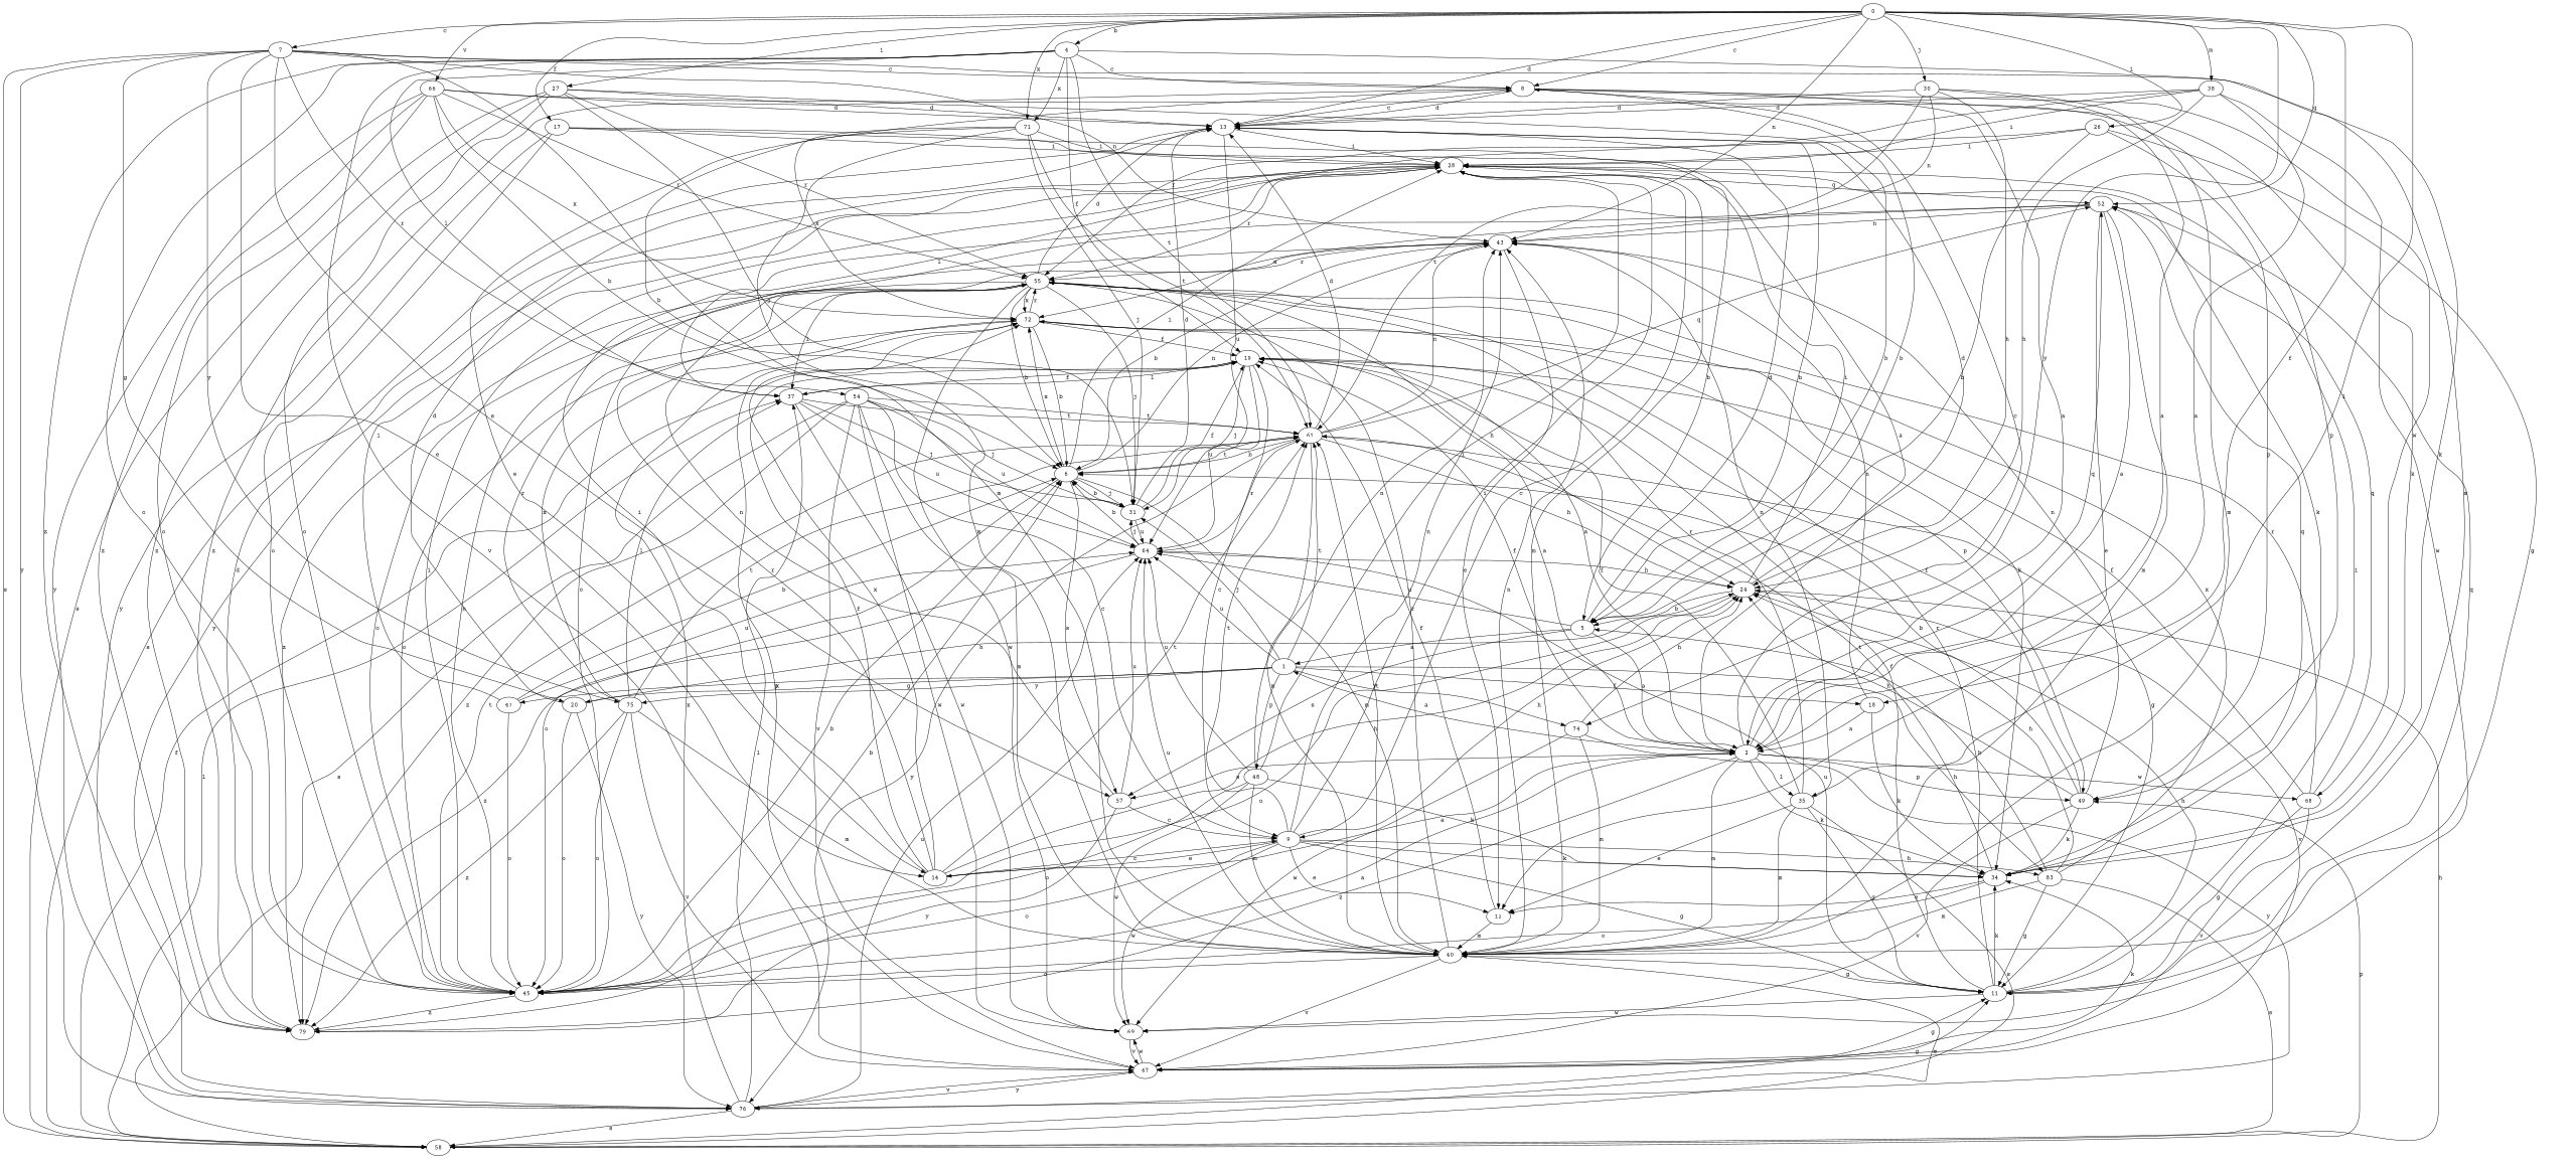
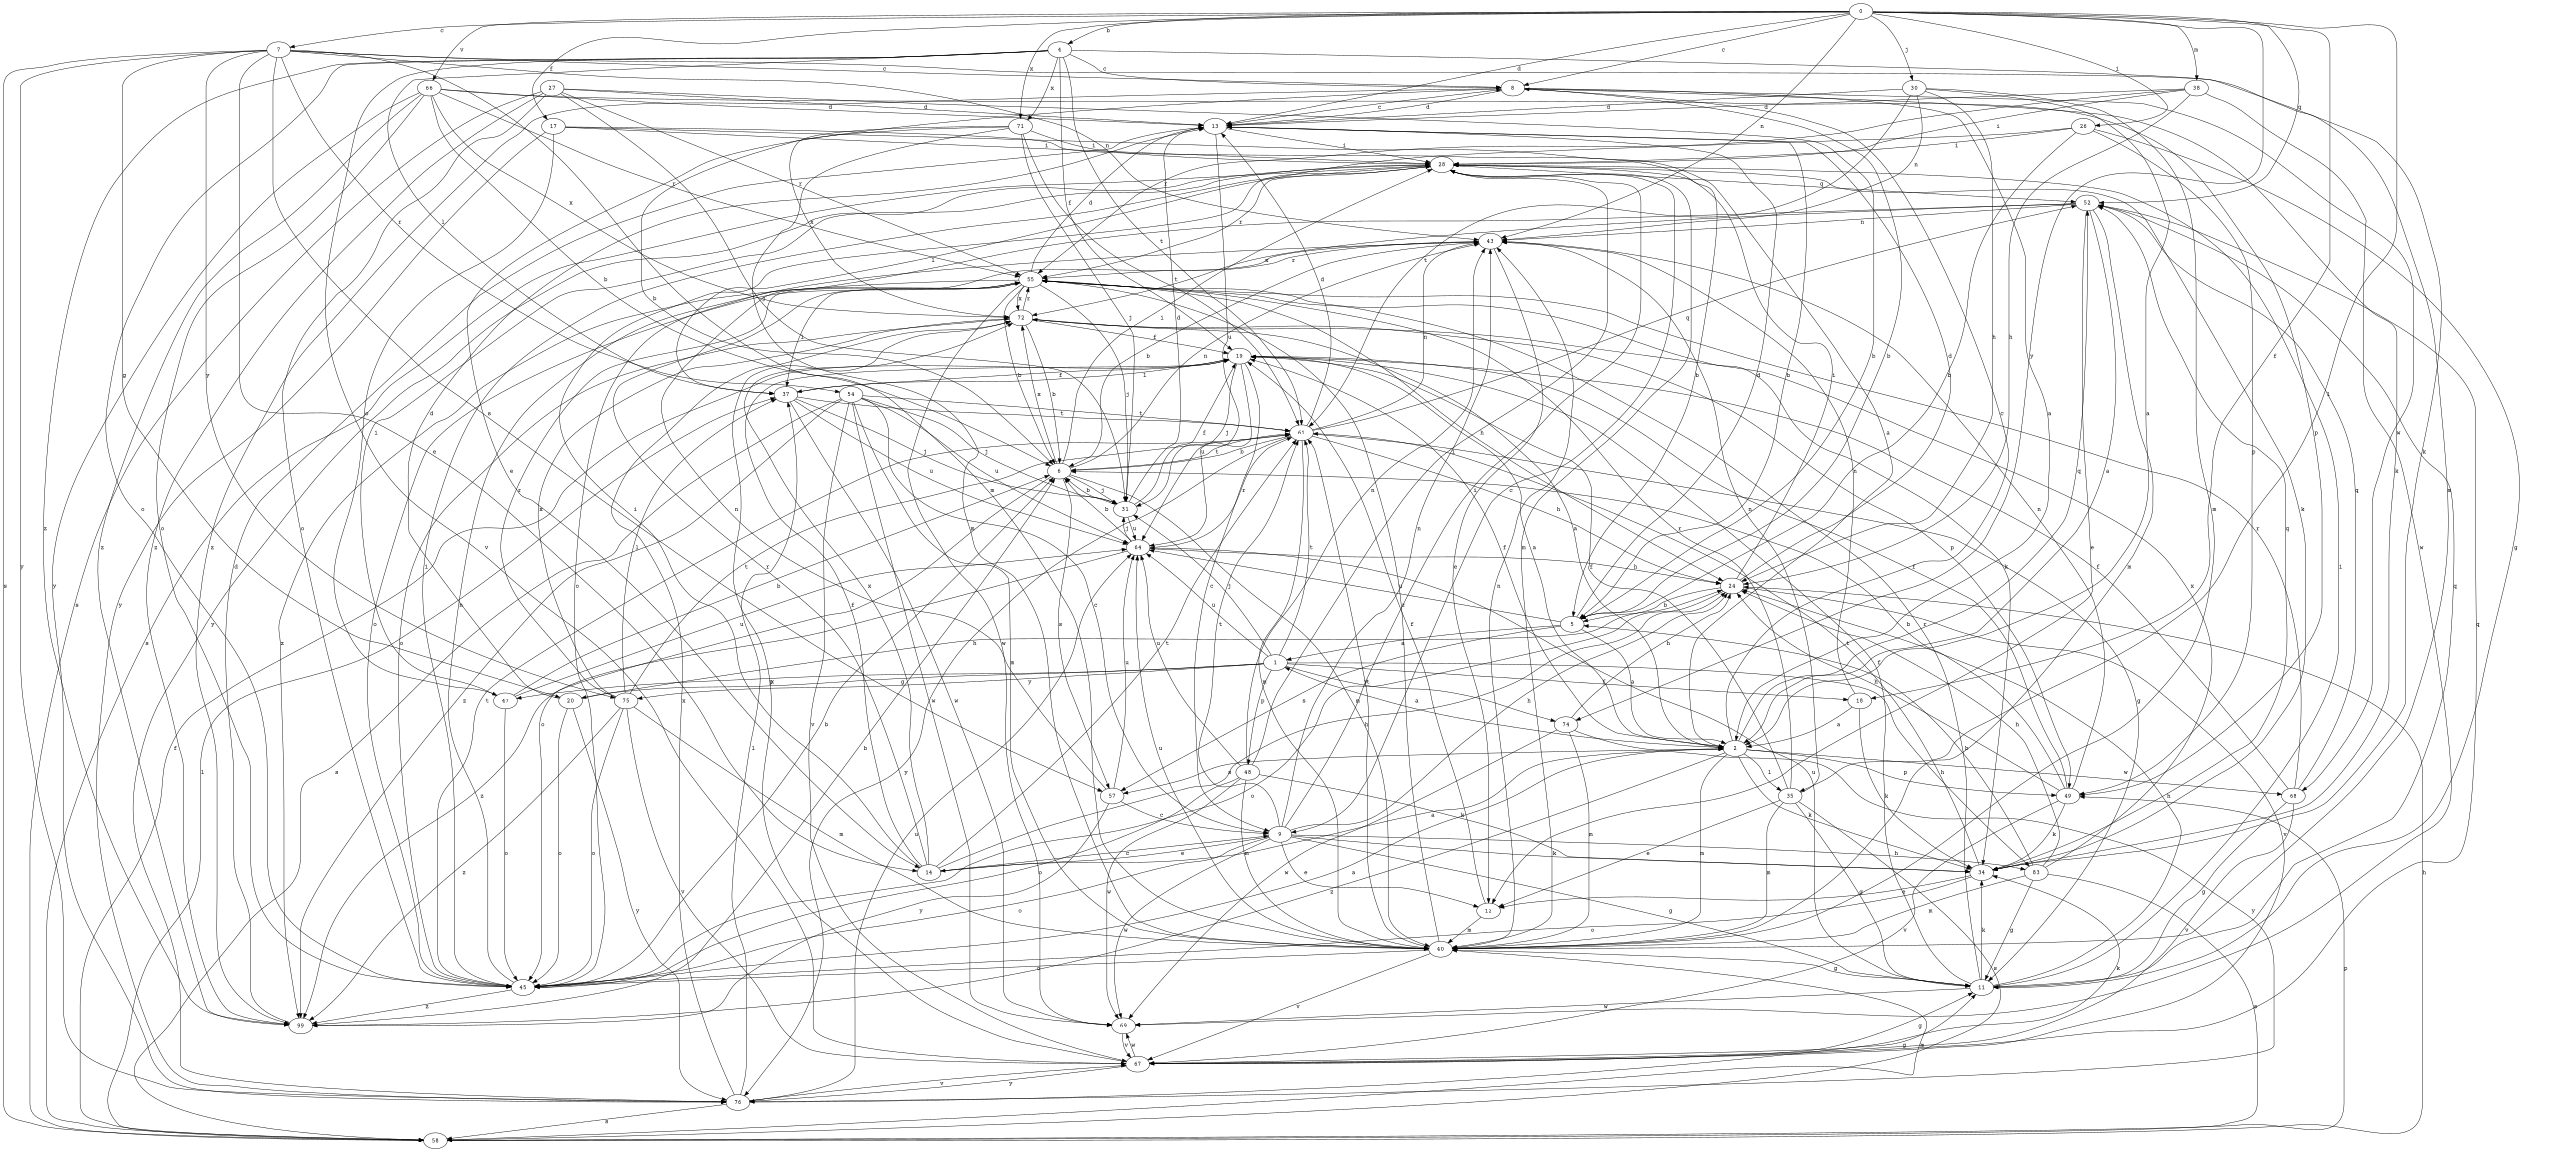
  strict digraph {
    fontname="Courier Prime"
    node [fontname="Courier Prime"]
    edge [fontname="Courier Prime"]
    0
    4
    7
    8
    13
    17
    18
    26
    27
    30
    35
    38
    43
    52
    66
    71
    74
    61
    19
    40
-   79
+   79 [label=99]
    37
    45
    67
    20
    75
    34
    57
    14
    54
    58
    76
    2
    68
    5
    64
    28
    49
    n39 [label=11]
    31
    55
    24
    n43 [label=12]
    69
    6
    72
    1
    n48 [label=83]
    47
    48
    9
    0 -> 4 [label=b]
    0 -> 7 [label=c]
    0 -> 8 [label=c]
    0 -> 13 [label=d]
    0 -> 17 [label=f]
    0 -> 18 [label=f]
    0 -> 26 [label=i]
-   0 -> 27 [label=i]
    0 -> 30 [label=j]
    0 -> 35 [label=l]
    0 -> 38 [label=m]
    0 -> 43 [label=n]
    0 -> 52 [label=q]
    0 -> 66 [label=v]
    0 -> 71 [label=x]
    0 -> 74 [label=y]
    4 -> 8 [label=c]
    4 -> 71 [label=x]
    4 -> 61 [label=t]
    4 -> 19 [label=f]
    4 -> 40 [label=m]
    4 -> 79 [label=z]
    4 -> 37 [label=l]
    4 -> 45 [label=o]
    4 -> 67 [label=v]
    7 -> 8 [label=c]
    7 -> 43 [label=n]
    7 -> 40 [label=m]
    7 -> 20 [label=g]
    7 -> 75 [label=y]
    7 -> 34 [label=k]
    7 -> 57 [label=s]
    7 -> 14 [label=e]
    7 -> 54 [label=r]
    7 -> 58 [label=s]
    7 -> 76 [label=y]
    8 -> 13 [label=d]
    8 -> 79 [label=z]
    8 -> 34 [label=k]
    8 -> 14 [label=e]
    8 -> 2 [label=a]
    8 -> 68 [label=w]
    8 -> 5 [label=b]
    13 -> 8 [label=c]
    13 -> 5 [label=b]
    13 -> 64 [label=u]
    13 -> 28 [label=i]
-   17 -> 45 [label=o]
+   17 -> 47 [label=o]
    17 -> 76 [label=y]
    17 -> 2 [label=a]
    17 -> 5 [label=b]
    17 -> 28 [label=i]
    18 -> 43 [label=n]
    18 -> 34 [label=k]
    18 -> 2 [label=a]
    26 -> 37 [label=l]
    26 -> 5 [label=b]
    26 -> 28 [label=i]
    26 -> 49 [label=p]
    26 -> n39 [label=g]
    27 -> 13 [label=d]
    27 -> 79 [label=z]
    27 -> 45 [label=o]
    27 -> 58 [label=s]
    27 -> 5 [label=b]
    27 -> 31 [label=j]
    27 -> 55 [label=r]
    30 -> 13 [label=d]
    30 -> 43 [label=n]
    30 -> 61 [label=t]
    30 -> 40 [label=m]
    30 -> 2 [label=a]
    30 -> 24 [label=h]
    35 -> 43 [label=n]
    35 -> 19 [label=f]
    35 -> 40 [label=m]
    35 -> 58 [label=s]
    35 -> n39 [label=g]
    35 -> 55 [label=r]
    35 -> n43 [label=e]
    38 -> 13 [label=d]
-   38 -> 2 [label=a]
    38 -> 28 [label=i]
    38 -> 55 [label=r]
    38 -> 24 [label=h]
    38 -> 69 [label=w]
    43 -> 55 [label=r]
    43 -> n43 [label=e]
    43 -> 6 [label=b]
    52 -> 43 [label=n]
    52 -> 40 [label=m]
    52 -> 45 [label=o]
    52 -> 2 [label=a]
    52 -> n43 [label=e]
    52 -> 72 [label=x]
    66 -> 13 [label=d]
    66 -> 79 [label=z]
    66 -> 45 [label=o]
    66 -> 76 [label=y]
    66 -> 49 [label=p]
    66 -> 55 [label=r]
    66 -> 6 [label=b]
    66 -> 72 [label=x]
    71 -> 61 [label=t]
    71 -> 40 [label=m]
    71 -> 28 [label=i]
    71 -> 31 [label=j]
    71 -> 6 [label=b]
    71 -> 72 [label=x]
    74 -> 40 [label=m]
    74 -> 76 [label=y]
    74 -> 24 [label=h]
    74 -> 69 [label=w]
    61 -> 13 [label=d]
    61 -> 43 [label=n]
    61 -> 52 [label=q]
    61 -> 40 [label=m]
    61 -> 76 [label=y]
    61 -> n39 [label=g]
    61 -> 24 [label=h]
    61 -> 6 [label=b]
    19 -> 37 [label=l]
    19 -> 2 [label=a]
    19 -> 64 [label=u]
    19 -> 31 [label=j]
    19 -> 9 [label=c]
    40 -> 43 [label=n]
    40 -> 61 [label=t]
    40 -> 45 [label=o]
    40 -> 67 [label=v]
    40 -> 64 [label=u]
    40 -> n39 [label=g]
    40 -> 55 [label=r]
    79 -> 13 [label=d]
    79 -> 6 [label=b]
    37 -> 61 [label=t]
    37 -> 19 [label=f]
    37 -> 64 [label=u]
    37 -> 31 [label=j]
    37 -> 69 [label=w]
    45 -> 43 [label=n]
    45 -> 61 [label=t]
    45 -> 79 [label=z]
    45 -> 2 [label=a]
    45 -> 28 [label=i]
    45 -> 6 [label=b]
+   67 -> 52 [label=q]
    67 -> 34 [label=k]
    67 -> 76 [label=y]
    67 -> n39 [label=g]
    67 -> 69 [label=w]
    67 -> 72 [label=x]
    20 -> 13 [label=d]
    20 -> 45 [label=o]
    20 -> 76 [label=y]
    20 -> 24 [label=h]
    75 -> 61 [label=t]
    75 -> 40 [label=m]
    75 -> 79 [label=z]
    75 -> 37 [label=l]
    75 -> 45 [label=o]
    75 -> 67 [label=v]
    75 -> 55 [label=r]
    75 -> 72 [label=x]
    34 -> 52 [label=q]
    34 -> 61 [label=t]
    34 -> 45 [label=o]
    34 -> n43 [label=e]
    57 -> 43 [label=n]
    57 -> 79 [label=y]
    57 -> 64 [label=u]
    57 -> 9 [label=c]
    14 -> 61 [label=t]
    14 -> 19 [label=f]
    14 -> 2 [label=a]
    14 -> 28 [label=i]
    14 -> 55 [label=r]
    14 -> 24 [label=h]
    14 -> 72 [label=x]
    14 -> 9 [label=c]
    54 -> 61 [label=t]
    54 -> 40 [label=m]
    54 -> 79 [label=z]
    54 -> 67 [label=v]
    54 -> 58 [label=s]
    54 -> 64 [label=u]
    54 -> 31 [label=j]
    54 -> 69 [label=w]
    54 -> 9 [label=c]
    58 -> 19 [label=f]
    58 -> 40 [label=m]
    58 -> 37 [label=l]
    58 -> 49 [label=p]
    58 -> 24 [label=h]
    76 -> 37 [label=l]
    76 -> 67 [label=v]
    76 -> 58 [label=s]
    76 -> 64 [label=u]
    76 -> n39 [label=g]
    76 -> 72 [label=x]
    2 -> 8 [label=c]
    2 -> 35 [label=l]
    2 -> 52 [label=q]
    2 -> 19 [label=f]
    2 -> 40 [label=m]
    2 -> 79 [label=z]
    2 -> 34 [label=k]
    2 -> 57 [label=s]
    2 -> 68 [label=w]
    2 -> 49 [label=p]
    2 -> 1 [label=a]
    68 -> 52 [label=q]
    68 -> 19 [label=f]
    68 -> 67 [label=v]
    68 -> n39 [label=g]
    68 -> 55 [label=r]
    5 -> 13 [label=d]
    5 -> 57 [label=s]
    5 -> 2 [label=a]
    5 -> 64 [label=u]
    5 -> 1 [label=a]
    64 -> 61 [label=r]
    64 -> 79 [label=z]
    64 -> 31 [label=j]
    64 -> 24 [label=h]
    64 -> 6 [label=b]
    28 -> 52 [label=q]
    28 -> 40 [label=m]
    28 -> 34 [label=k]
    28 -> 58 [label=s]
    28 -> 76 [label=y]
    28 -> 55 [label=r]
    28 -> 9 [label=c]
    49 -> 43 [label=n]
    49 -> 19 [label=f]
    49 -> 67 [label=v]
    49 -> 34 [label=k]
    49 -> 24 [label=h]
    49 -> 6 [label=b]
    n39 -> 52 [label=q]
    n39 -> 19 [label=f]
    n39 -> 34 [label=k]
    n39 -> 64 [label=u]
    n39 -> 28 [label=i]
    n39 -> 55 [label=r]
    n39 -> 24 [label=h]
    n39 -> 69 [label=w]
    31 -> 13 [label=d]
    31 -> 19 [label=f]
    31 -> 64 [label=u]
    31 -> 6 [label=b]
    55 -> 13 [label=d]
    55 -> 79 [label=z]
    55 -> 37 [label=l]
    55 -> 45 [label=o]
    55 -> 34 [label=k]
    55 -> 31 [label=j]
    55 -> 24 [label=h]
    55 -> 69 [label=w]
    55 -> 6 [label=b]
    55 -> 72 [label=x]
    24 -> 13 [label=d]
    24 -> 45 [label=o]
    24 -> 67 [label=v]
    24 -> 5 [label=b]
    24 -> 28 [label=i]
    n43 -> 19 [label=f]
    n43 -> 40 [label=m]
    69 -> 67 [label=v]
    6 -> 43 [label=n]
    6 -> 61 [label=t]
    6 -> 40 [label=m]
    6 -> 45 [label=o]
    6 -> 57 [label=s]
    6 -> 28 [label=i]
    6 -> 31 [label=j]
    6 -> 72 [label=x]
    72 -> 19 [label=f]
    72 -> 45 [label=o]
    72 -> 2 [label=a]
    72 -> 49 [label=p]
    72 -> 55 [label=r]
    72 -> 6 [label=b]
    1 -> 18 [label=f]
    1 -> 74 [label=y]
    1 -> 61 [label=t]
    1 -> 20 [label=g]
    1 -> 75 [label=y]
    1 -> 64 [label=u]
    1 -> 31 [label=j]
    1 -> n48 [label=h]
    1 -> 47 [label=p]
    1 -> 48 [label=p]
    n48 -> 40 [label=m]
    n48 -> 58 [label=s]
    n48 -> 5 [label=b]
    n48 -> n39 [label=g]
    n48 -> 24 [label=h]
    n48 -> 72 [label=x]
    47 -> 45 [label=o]
    47 -> 64 [label=u]
    47 -> 28 [label=i]
    47 -> 6 [label=b]
    48 -> 43 [label=n]
    48 -> 40 [label=m]
    48 -> 45 [label=o]
    48 -> 34 [label=k]
    48 -> 64 [label=u]
    48 -> 28 [label=i]
    48 -> 69 [label=w]
    9 -> 43 [label=n]
    9 -> 61 [label=t]
    9 -> 45 [label=o]
    9 -> 34 [label=k]
    9 -> 14 [label=e]
    9 -> 28 [label=i]
    9 -> n39 [label=g]
    9 -> 24 [label=h]
    9 -> n43 [label=e]
    9 -> 69 [label=w]
    9 -> n48 [label=h]
  }
